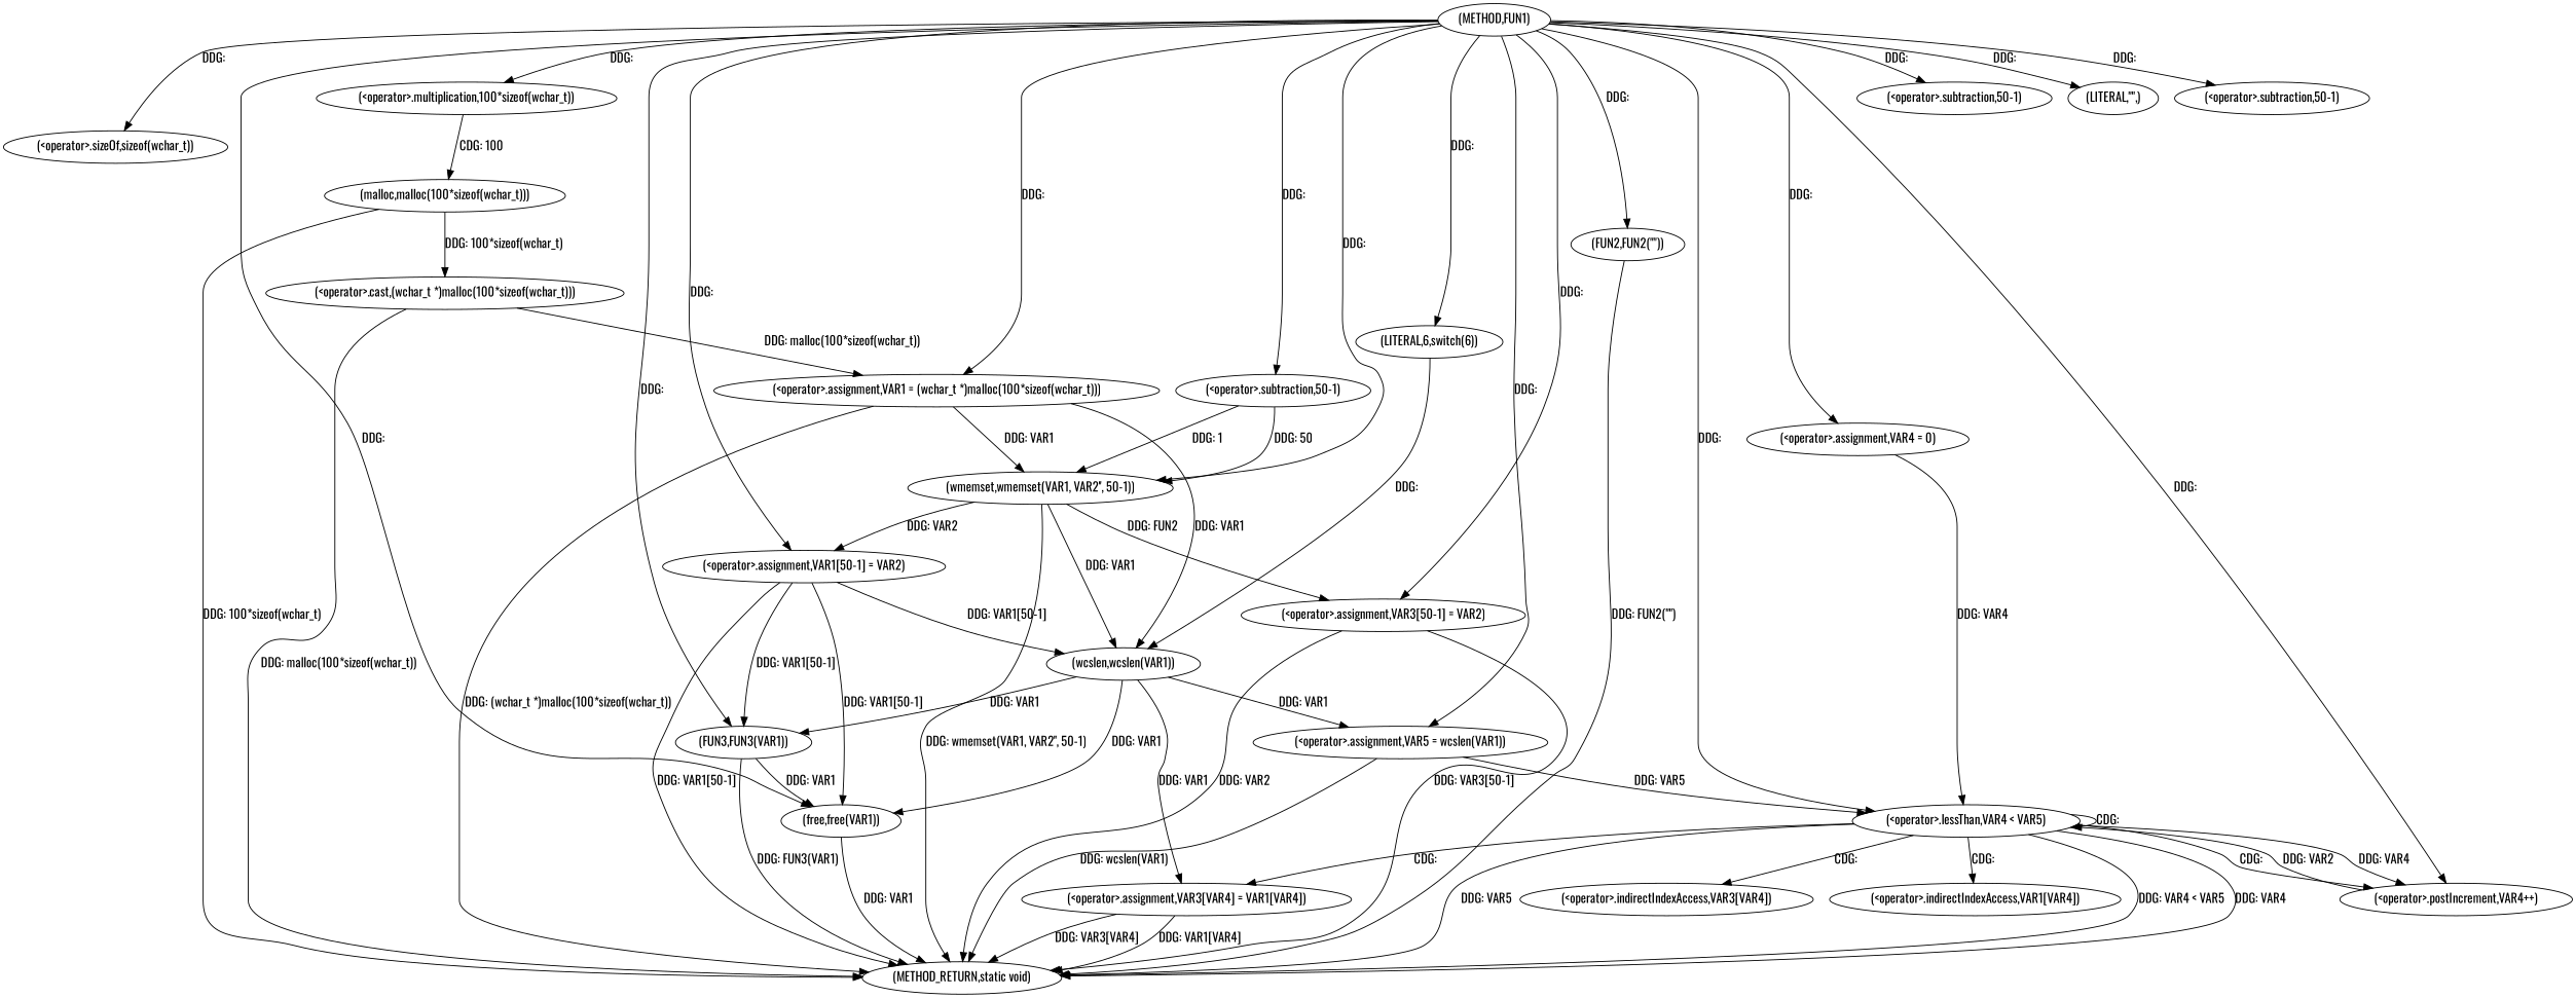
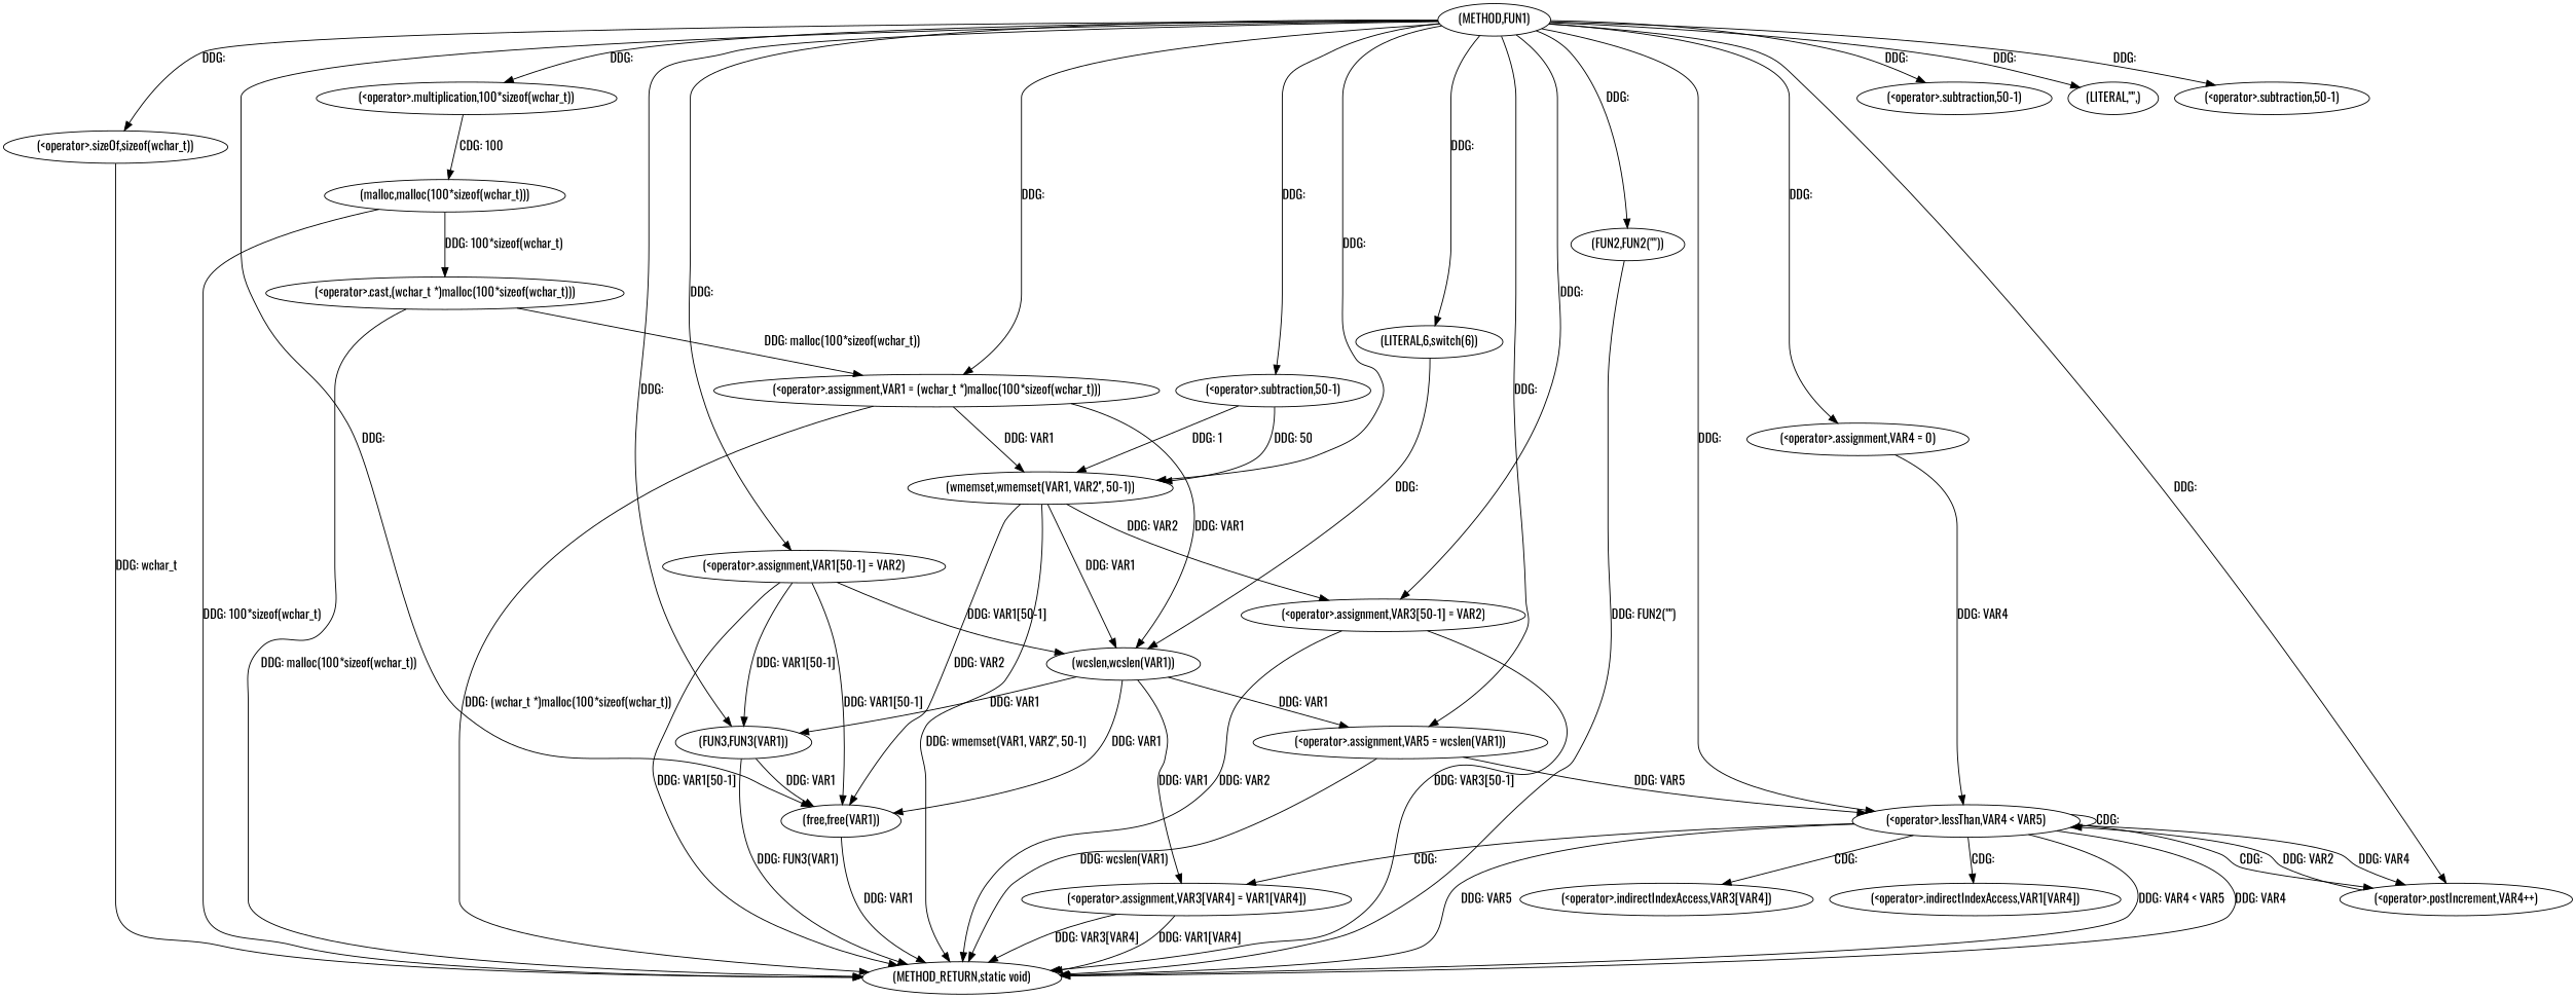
  digraph {
    fontname=Oswald
    node [fontname=Oswald]
    edge [fontname=Oswald]
    n1 [label="(METHOD,FUN1)"]
    n2 [label="(<operator>.assignment,VAR1 = (wchar_t *)malloc(100*sizeof(wchar_t)))"]
    n3 [label="(<operator>.multiplication,100*sizeof(wchar_t))"]
    n4 [label="(<operator>.sizeOf,sizeof(wchar_t))"]
    n5 [label="(LITERAL,6,switch(6))"]
    n6 [label="(wmemset,wmemset(VAR1, VAR2'', 50-1))"]
    n7 [label="(<operator>.subtraction,50-1)"]
    n8 [label="(<operator>.assignment,VAR1[50-1] = VAR2)"]
    n9 [label="(<operator>.subtraction,50-1)"]
    n10 [label="(FUN2,FUN2(\"\"))"]
    n11 [label="(LITERAL,\"\",)"]
    n12 [label="(<operator>.assignment,VAR5 = wcslen(VAR1))"]
    n13 [label="(<operator>.assignment,VAR4 = 0)"]
    n14 [label="(<operator>.lessThan,VAR4 < VAR5)"]
    n15 [label="(<operator>.postIncrement,VAR4++)"]
    n16 [label="(<operator>.assignment,VAR3[50-1] = VAR2)"]
    n17 [label="(<operator>.subtraction,50-1)"]
    n18 [label="(FUN3,FUN3(VAR1))"]
    n19 [label="(free,free(VAR1))"]
    n20 [label="(wcslen,wcslen(VAR1))"]
    n21 [label="(METHOD_RETURN,static void)"]
    n22 [label="(malloc,malloc(100*sizeof(wchar_t)))"]
    n23 [label="(<operator>.assignment,VAR3[VAR4] = VAR1[VAR4])"]
    n24 [label="(<operator>.indirectIndexAccess,VAR3[VAR4])"]
    n25 [label="(<operator>.indirectIndexAccess,VAR1[VAR4])"]
    n26 [label="(<operator>.cast,(wchar_t *)malloc(100*sizeof(wchar_t)))"]
    n1 -> n2 [label="DDG: "]
    n1 -> n3 [label="DDG: "]
    n1 -> n4 [label="DDG: "]
    n1 -> n5 [label="DDG: "]
    n1 -> n6 [label="DDG: "]
    n1 -> n7 [label="DDG: "]
    n1 -> n8 [label="DDG: "]
    n1 -> n9 [label="DDG: "]
    n1 -> n10 [label="DDG: "]
    n1 -> n11 [label="DDG: "]
    n1 -> n12 [label="DDG: "]
    n1 -> n13 [label="DDG: "]
    n1 -> n14 [label="DDG: "]
    n1 -> n15 [label="DDG: "]
    n1 -> n16 [label="DDG: "]
    n1 -> n17 [label="DDG: "]
    n1 -> n18 [label="DDG: "]
    n1 -> n19 [label="DDG: "]
    n2 -> n6 [label="DDG: VAR1"]
    n2 -> n20 [label="DDG: VAR1"]
    n2 -> n21 [label="DDG: (wchar_t *)malloc(100*sizeof(wchar_t))"]
    n3 -> n22 [label="CDG: 100"]
+   n4 -> n21 [label="DDG: wchar_t"]
    n5 -> n20 [label="DDG: "]
-   n6 -> n8 [label="DDG: VAR2"]
-   n6 -> n16 [label="DDG: FUN2"]
+   n6 -> n19 [label="DDG: VAR2"]
+   n6 -> n16 [label="DDG: VAR2"]
    n6 -> n20 [label="DDG: VAR1"]
    n6 -> n21 [label="DDG: wmemset(VAR1, VAR2'', 50-1)"]
    n7 -> n6 [label="DDG: 50"]
    n7 -> n6 [label="DDG: 1"]
    n8 -> n18 [label="DDG: VAR1[50-1]"]
    n8 -> n19 [label="DDG: VAR1[50-1]"]
    n8 -> n20 [label="DDG: VAR1[50-1]"]
    n8 -> n21 [label="DDG: VAR1[50-1]"]
    n10 -> n21 [label="DDG: FUN2(\"\")"]
    n12 -> n14 [label="DDG: VAR5"]
    n12 -> n21 [label="DDG: wcslen(VAR1)"]
    n13 -> n14 [label="DDG: VAR4"]
    n14 -> n14 [label="CDG: "]
    n14 -> n15 [label="DDG: VAR4"]
    n14 -> n15 [label="CDG: "]
    n14 -> n21 [label="DDG: VAR5"]
    n14 -> n21 [label="DDG: VAR4 < VAR5"]
    n14 -> n21 [label="DDG: VAR4"]
    n14 -> n23 [label="CDG: "]
    n14 -> n24 [label="CDG: "]
    n14 -> n25 [label="CDG: "]
    n15 -> n14 [label="DDG: VAR2"]
    n16 -> n21 [label="DDG: VAR3[50-1]"]
    n16 -> n21 [label="DDG: VAR2"]
    n18 -> n19 [label="DDG: VAR1"]
    n18 -> n21 [label="DDG: FUN3(VAR1)"]
    n19 -> n21 [label="DDG: VAR1"]
    n20 -> n12 [label="DDG: VAR1"]
    n20 -> n18 [label="DDG: VAR1"]
    n20 -> n19 [label="DDG: VAR1"]
    n20 -> n23 [label="DDG: VAR1"]
    n22 -> n21 [label="DDG: 100*sizeof(wchar_t)"]
    n22 -> n26 [label="DDG: 100*sizeof(wchar_t)"]
    n23 -> n21 [label="DDG: VAR3[VAR4]"]
    n23 -> n21 [label="DDG: VAR1[VAR4]"]
    n26 -> n2 [label="DDG: malloc(100*sizeof(wchar_t))"]
    n26 -> n21 [label="DDG: malloc(100*sizeof(wchar_t))"]
  }
